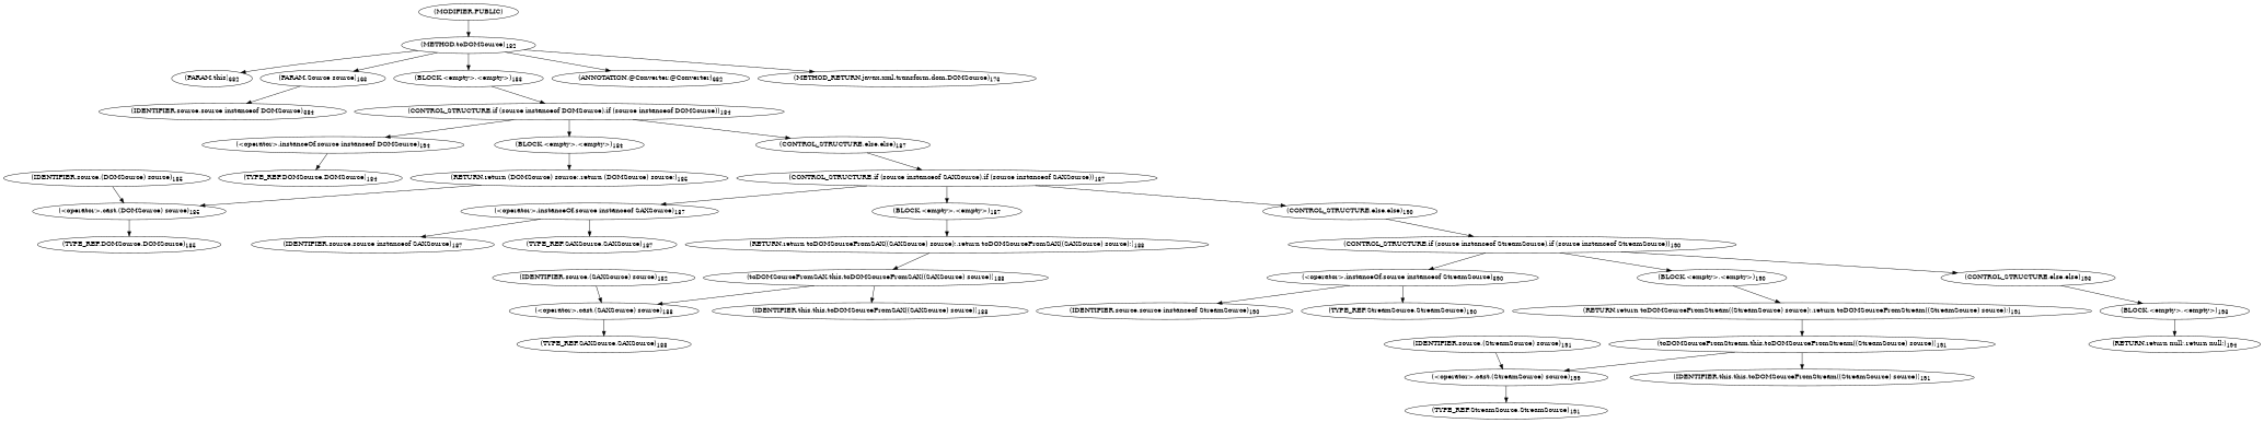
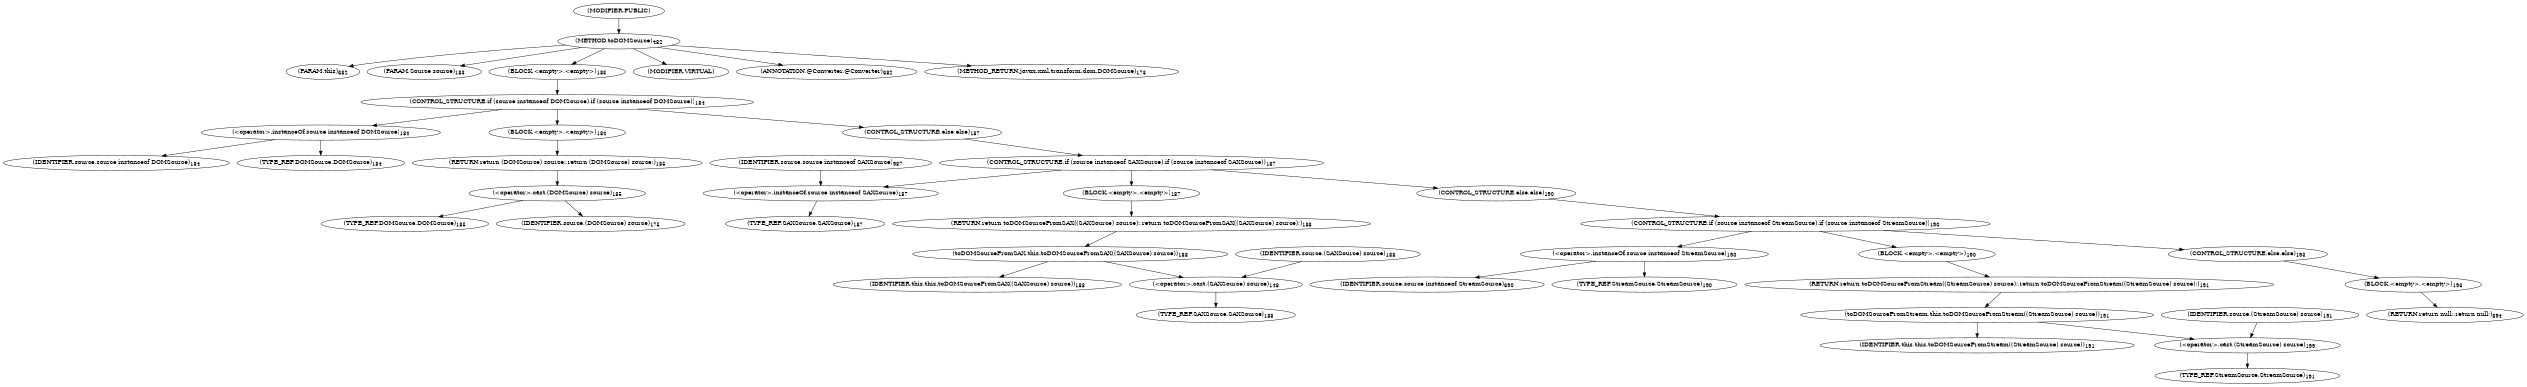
  digraph {
-   n1 [label=<(METHOD,toDOMSource)<SUB>182</SUB>>]
+   n1 [label=<(METHOD,toDOMSource)<SUB>482</SUB>>]
    n2 [label=<(PARAM,this)<SUB>682</SUB>>]
-   n3 [label=<(PARAM,Source source)<SUB>163</SUB>>]
+   n3 [label=<(PARAM,Source source)<SUB>183</SUB>>]
    n4 [label=<(BLOCK,&lt;empty&gt;,&lt;empty&gt;)<SUB>183</SUB>>]
+   n5 [label=<(MODIFIER,VIRTUAL)>]
    n6 [label=<(ANNOTATION,@Converter,@Converter)<SUB>682</SUB>>]
    n7 [label=<(METHOD_RETURN,javax.xml.transform.dom.DOMSource)<SUB>173</SUB>>]
    n8 [label=<(CONTROL_STRUCTURE,if (source instanceof DOMSource),if (source instanceof DOMSource))<SUB>184</SUB>>]
    n9 [label=<(MODIFIER,PUBLIC)>]
-   n10 [label=<(&lt;operator&gt;.instanceOf,source instanceof DOMSource)<SUB>194</SUB>>]
+   n10 [label=<(&lt;operator&gt;.instanceOf,source instanceof DOMSource)<SUB>184</SUB>>]
    n11 [label=<(BLOCK,&lt;empty&gt;,&lt;empty&gt;)<SUB>184</SUB>>]
    n12 [label=<(CONTROL_STRUCTURE,else,else)<SUB>187</SUB>>]
-   n13 [label=<(IDENTIFIER,source,source instanceof DOMSource)<SUB>384</SUB>>]
+   n13 [label=<(IDENTIFIER,source,source instanceof DOMSource)<SUB>184</SUB>>]
    n14 [label=<(TYPE_REF,DOMSource,DOMSource)<SUB>184</SUB>>]
    n15 [label=<(RETURN,return (DOMSource) source;,return (DOMSource) source;)<SUB>185</SUB>>]
    n16 [label=<(CONTROL_STRUCTURE,if (source instanceof SAXSource),if (source instanceof SAXSource))<SUB>187</SUB>>]
    n17 [label=<(&lt;operator&gt;.cast,(DOMSource) source)<SUB>185</SUB>>]
    n18 [label=<(TYPE_REF,DOMSource,DOMSource)<SUB>185</SUB>>]
-   n19 [label=<(IDENTIFIER,source,(DOMSource) source)<SUB>185</SUB>>]
+   n19 [label=<(IDENTIFIER,source,(DOMSource) source)<SUB>175</SUB>>]
    n20 [label=<(&lt;operator&gt;.instanceOf,source instanceof SAXSource)<SUB>187</SUB>>]
    n21 [label=<(BLOCK,&lt;empty&gt;,&lt;empty&gt;)<SUB>187</SUB>>]
    n22 [label=<(CONTROL_STRUCTURE,else,else)<SUB>190</SUB>>]
-   n23 [label=<(IDENTIFIER,source,source instanceof SAXSource)<SUB>187</SUB>>]
+   n23 [label=<(IDENTIFIER,source,source instanceof SAXSource)<SUB>987</SUB>>]
    n24 [label=<(TYPE_REF,SAXSource,SAXSource)<SUB>187</SUB>>]
    n25 [label=<(RETURN,return toDOMSourceFromSAX((SAXSource) source);,return toDOMSourceFromSAX((SAXSource) source);)<SUB>188</SUB>>]
    n26 [label=<(CONTROL_STRUCTURE,if (source instanceof StreamSource),if (source instanceof StreamSource))<SUB>190</SUB>>]
    n27 [label=<(toDOMSourceFromSAX,this.toDOMSourceFromSAX((SAXSource) source))<SUB>188</SUB>>]
    n28 [label=<(IDENTIFIER,this,this.toDOMSourceFromSAX((SAXSource) source))<SUB>188</SUB>>]
-   n29 [label=<(&lt;operator&gt;.cast,(SAXSource) source)<SUB>188</SUB>>]
+   n29 [label=<(&lt;operator&gt;.cast,(SAXSource) source)<SUB>148</SUB>>]
    n30 [label=<(TYPE_REF,SAXSource,SAXSource)<SUB>188</SUB>>]
-   n31 [label=<(IDENTIFIER,source,(SAXSource) source)<SUB>182</SUB>>]
-   n32 [label=<(&lt;operator&gt;.instanceOf,source instanceof StreamSource)<SUB>390</SUB>>]
+   n31 [label=<(IDENTIFIER,source,(SAXSource) source)<SUB>188</SUB>>]
+   n32 [label=<(&lt;operator&gt;.instanceOf,source instanceof StreamSource)<SUB>190</SUB>>]
    n33 [label=<(BLOCK,&lt;empty&gt;,&lt;empty&gt;)<SUB>190</SUB>>]
    n34 [label=<(CONTROL_STRUCTURE,else,else)<SUB>193</SUB>>]
-   n35 [label=<(IDENTIFIER,source,source instanceof StreamSource)<SUB>190</SUB>>]
+   n35 [label=<(IDENTIFIER,source,source instanceof StreamSource)<SUB>690</SUB>>]
    n36 [label=<(TYPE_REF,StreamSource,StreamSource)<SUB>190</SUB>>]
    n37 [label=<(RETURN,return toDOMSourceFromStream((StreamSource) source);,return toDOMSourceFromStream((StreamSource) source);)<SUB>191</SUB>>]
    n38 [label=<(BLOCK,&lt;empty&gt;,&lt;empty&gt;)<SUB>193</SUB>>]
    n39 [label=<(toDOMSourceFromStream,this.toDOMSourceFromStream((StreamSource) source))<SUB>191</SUB>>]
    n40 [label=<(IDENTIFIER,this,this.toDOMSourceFromStream((StreamSource) source))<SUB>191</SUB>>]
    n41 [label=<(&lt;operator&gt;.cast,(StreamSource) source)<SUB>199</SUB>>]
    n42 [label=<(TYPE_REF,StreamSource,StreamSource)<SUB>191</SUB>>]
    n43 [label=<(IDENTIFIER,source,(StreamSource) source)<SUB>191</SUB>>]
-   n44 [label=<(RETURN,return null;,return null;)<SUB>194</SUB>>]
+   n44 [label=<(RETURN,return null;,return null;)<SUB>894</SUB>>]
    n1 -> n2
    n1 -> n3
    n1 -> n4
+   n1 -> n5
    n1 -> n6
    n1 -> n7
    n4 -> n8
    n8 -> n10
    n8 -> n11
    n8 -> n12
    n9 -> n1
-   n3 -> n13
+   n10 -> n13
    n10 -> n14
    n11 -> n15
    n12 -> n16
    n15 -> n17
    n16 -> n20
    n16 -> n21
    n16 -> n22
    n17 -> n18
-   n19 -> n17
-   n20 -> n23
+   n17 -> n19
+   n23 -> n20
    n20 -> n24
    n21 -> n25
    n22 -> n26
    n25 -> n27
    n26 -> n32
    n26 -> n33
    n26 -> n34
    n27 -> n28
    n27 -> n29
    n29 -> n30
    n31 -> n29
    n32 -> n35
    n32 -> n36
    n33 -> n37
    n34 -> n38
    n37 -> n39
    n38 -> n44
    n39 -> n40
    n39 -> n41
    n41 -> n42
    n43 -> n41
  }
